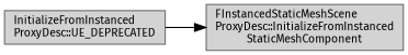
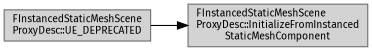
  digraph {
    rankdir=RL
    fontname="Fira Sans"
    node [fillcolor=lightgrey fontname="Fira Sans" fontsize=10 shape=box style=filled]
    n1 [color=gray40 fontcolor=black height=0.2 label="FInstancedStaticMeshScene\lProxyDesc::InitializeFromInstanced\lStaticMeshComponent" width=0.4]
-   n2 [color=grey40 height=0.2 label="InitializeFromInstanced\lProxyDesc::UE_DEPRECATED" width=0.4]
+   n2 [color=grey40 height=0.2 label="FInstancedStaticMeshScene\lProxyDesc::UE_DEPRECATED" width=0.4]
    n1 -> n2 [color=black dir=back fontname="Fira Sans" fontsize=10 labelfontname=Helvetica labelfontsize=10 style=solid]
  }
